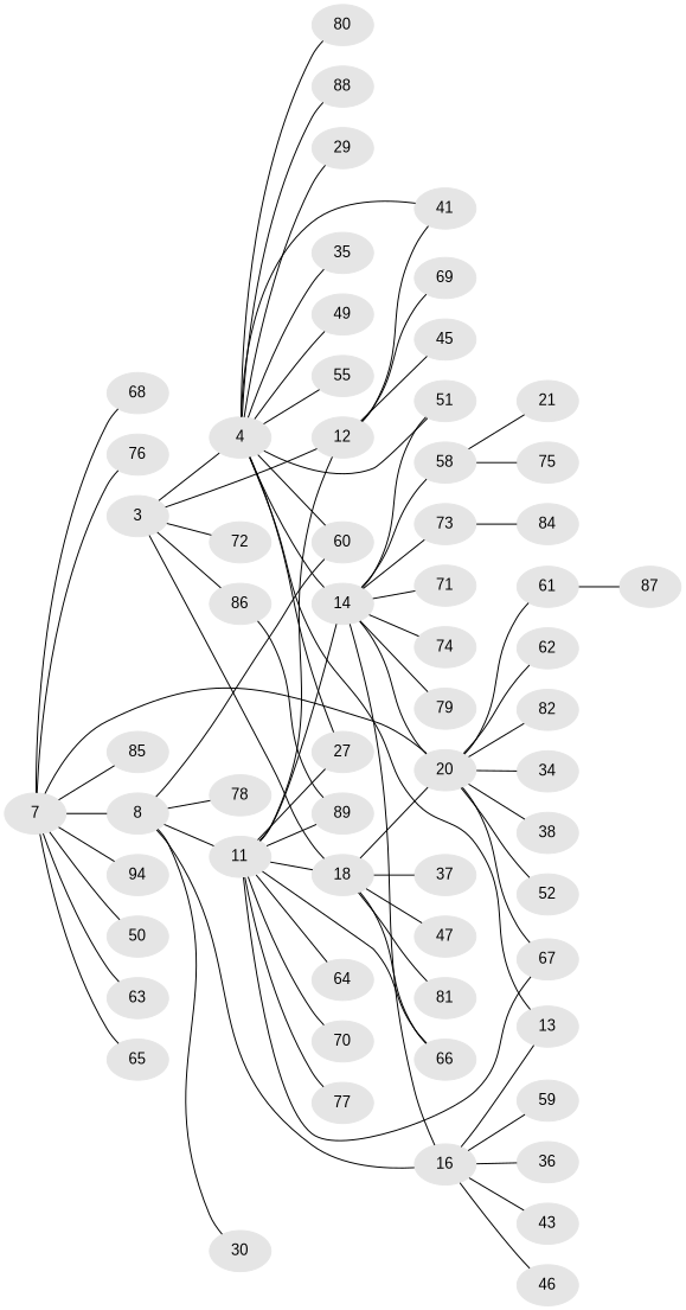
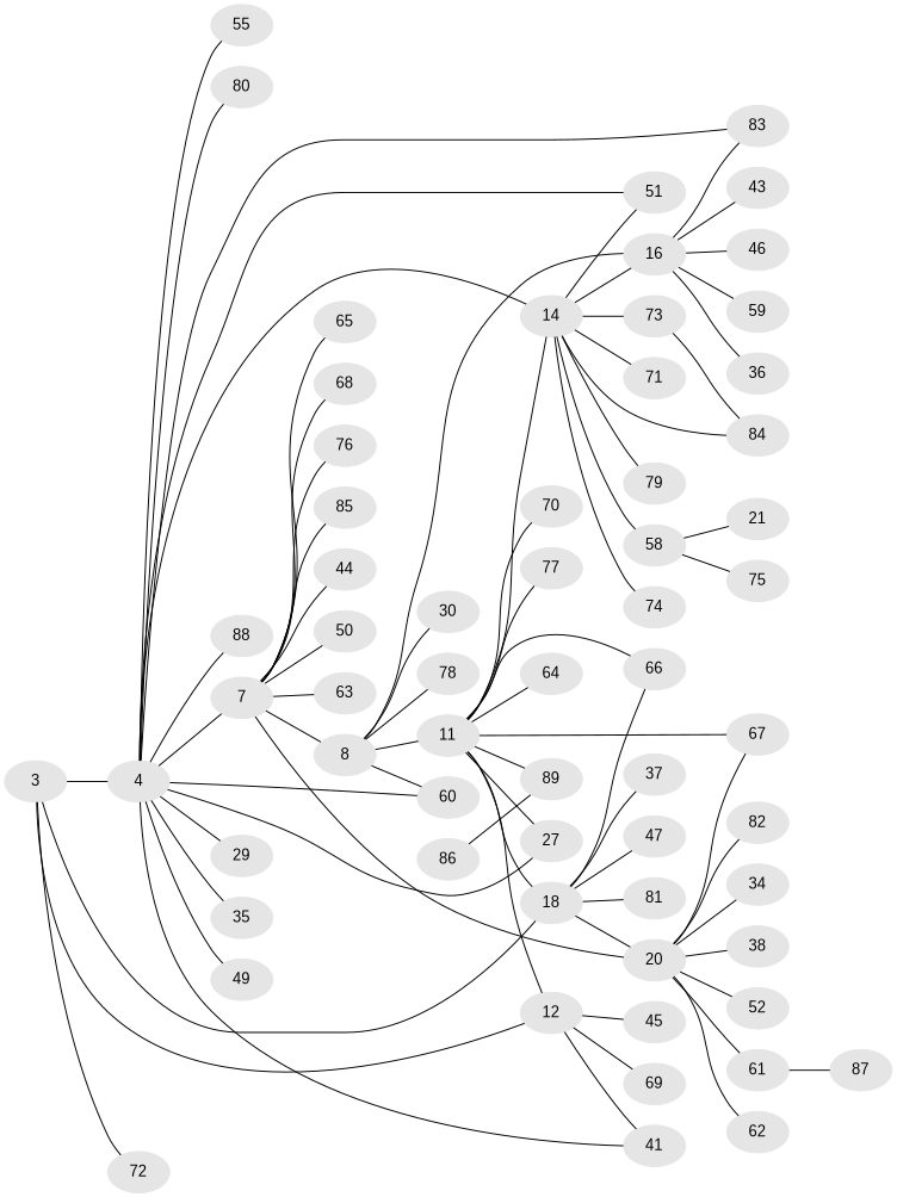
  graph {
    fontname="Liberation Sans"
    rankdir=LR
    node [color=gray90 fontname="Liberation Sans" style=filled]
    edge [fontname="Liberation Sans"]
    3 [super="+2"]
    4 [super="+1"]
    12 [super="+10"]
    18 [super="+17"]
    72
    86
    7 [super="+6"]
    14 [super="+13"]
    27
    29
    35
    41
    49 [super="+23"]
    51
    55
    60 [super="+57"]
    80
-   83 [label=13]
+   83
    88
    45
    69
    20 [super="+19"]
    66
    37 [super="+31"]
    47 [super="+28"]
    81
    89
    8 [super="+5"]
-   44 [label=94]
+   44
    50
    63
    65
    68 [super="+56"]
    76
    85
    16 [super="+15"]
    58 [super="+24"]
    71
    73 [super="+54"]
    74
    79
    11 [super="+9"]
    30
    78
    67 [super="+26+42"]
    34
    38
    52
    61 [super="+32"]
    62 [super="+39"]
    82 [super="+40"]
    64
    70 [super="+53"]
    77
    36
    43
    46
    59
    21
    75
    84
    87
    3 -- 4 [weight=4]
    3 -- 12
    3 -- 18
    3 -- 72
-   3 -- 86
+   4 -- 7
    4 -- 14
    4 -- 27
    4 -- 29
    4 -- 35
    4 -- 41
    4 -- 49
    4 -- 51
    4 -- 55
    4 -- 60
    4 -- 80
    4 -- 83
    4 -- 88
    12 -- 41
    12 -- 45
    12 -- 69
    18 -- 20 [weight=4]
    18 -- 66
    18 -- 37
    18 -- 47
    18 -- 81
    86 -- 89
    7 -- 20
    7 -- 8 [weight=4]
    7 -- 44
    7 -- 50
    7 -- 63
    7 -- 65
    7 -- 68
    7 -- 76
    7 -- 85
    14 -- 51
-   14 -- 20
+   14 -- 84
    14 -- 16 [weight=4]
    14 -- 58
    14 -- 71
    14 -- 73
    14 -- 74
    14 -- 79
    20 -- 67
    20 -- 34
    20 -- 38
    20 -- 52
    20 -- 61
    20 -- 62
    20 -- 82
    8 -- 60
    8 -- 16
    8 -- 11
    8 -- 30
    8 -- 78
    16 -- 83
    16 -- 36
    16 -- 43
    16 -- 46
    16 -- 59
    58 -- 21
    58 -- 75
    73 -- 84
    11 -- 12 [weight=4]
    11 -- 18
    11 -- 14
    11 -- 27
    11 -- 66
    11 -- 89
    11 -- 67
    11 -- 64
    11 -- 70
    11 -- 77
    61 -- 87
  }
